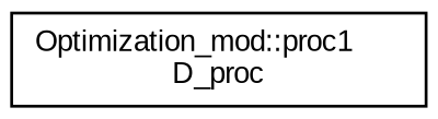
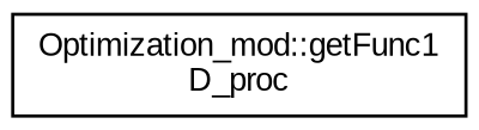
  digraph {
    rankdir=LR
    fontname="Liberation Sans"
-   n1 [color=black fillcolor=white fontname="Liberation Sans" fontsize=10 height=0.2 label="Optimization_mod::proc1\lD_proc" shape=record style=filled width=0.4]
+   n1 [color=black fillcolor=white fontname="Liberation Sans" fontsize=10 height=0.2 label="Optimization_mod::getFunc1\lD_proc" shape=record style=filled width=0.4]
  }
